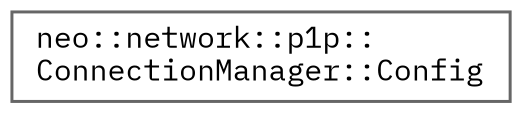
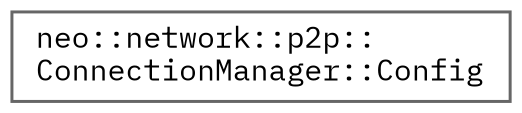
  digraph {
    rankdir=LR
    fontname="IBM Plex Mono"
-   n1 [color=grey40 fillcolor=white fontname="IBM Plex Mono" fontsize=10 height=0.2 label="neo::network::p1p::\lConnectionManager::Config" shape=box style=filled width=0.4]
+   n1 [color=grey40 fillcolor=white fontname="IBM Plex Mono" fontsize=10 height=0.2 label="neo::network::p2p::\lConnectionManager::Config" shape=box style=filled width=0.4]
  }
